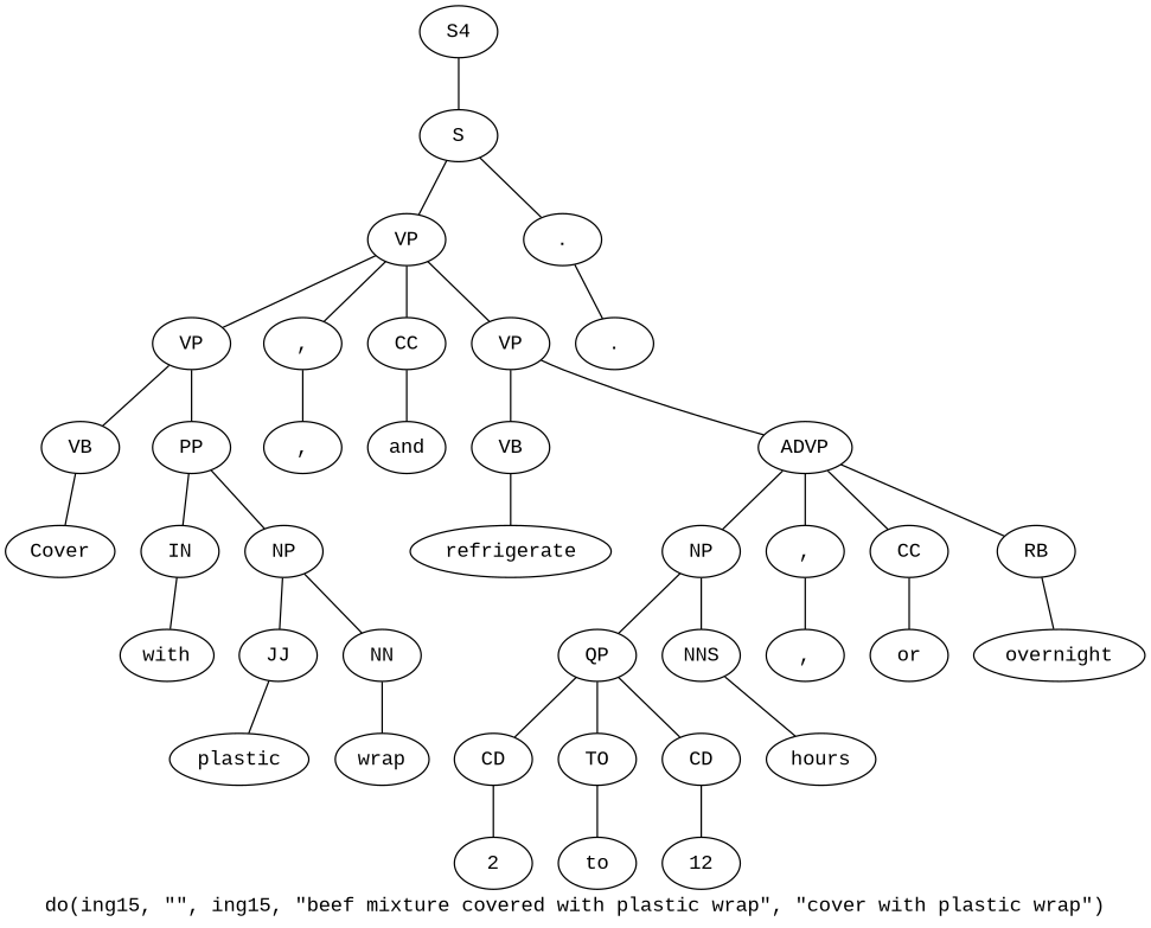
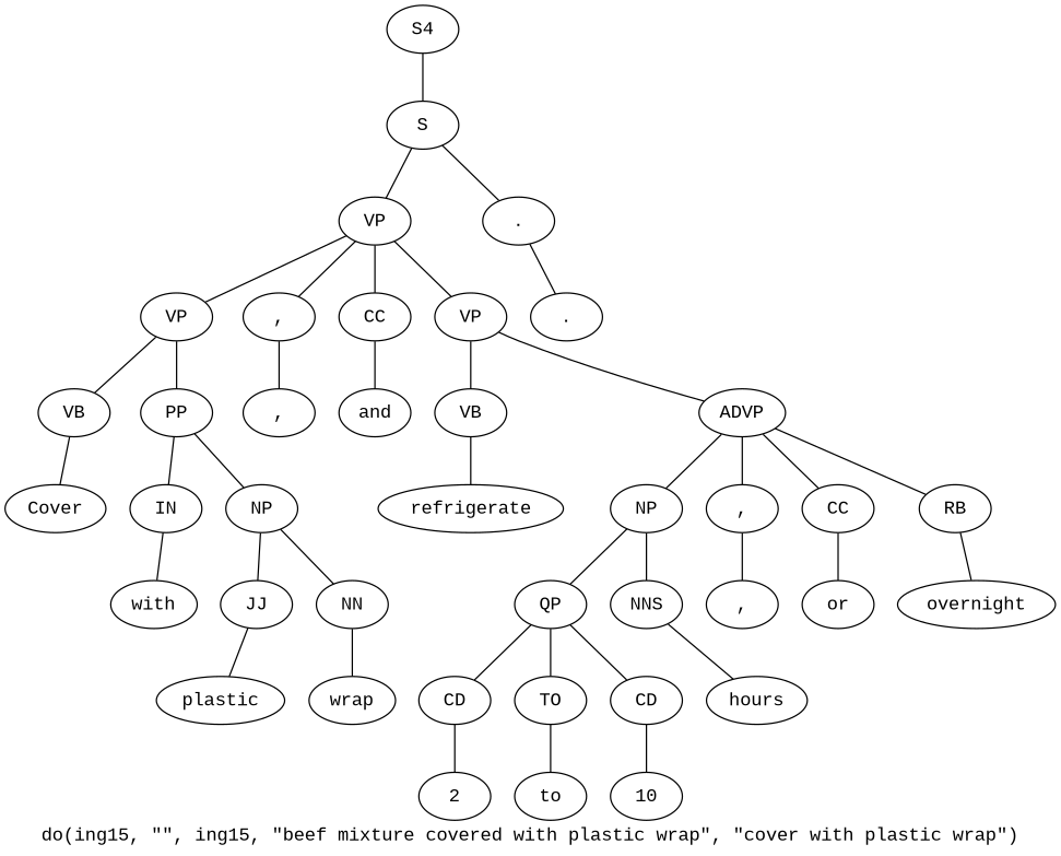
  graph {
    fontname="Liberation Mono"
    label="do(ing15, \"\", ing15, \"beef mixture covered with plastic wrap\", \"cover with plastic wrap\")"
    node [fontname="Liberation Mono"]
    edge [fontname="Liberation Mono"]
    n1 [label=S4]
    n2 [label=S]
    n3 [label=VP]
    n4 [label="."]
    n5 [label=VP]
    n6 [label=","]
    n7 [label=CC]
    n8 [label=VP]
    n9 [label="."]
    n10 [label=VB]
    n11 [label=PP]
    n12 [label=","]
    n13 [label=and]
    n14 [label=VB]
    n15 [label=ADVP]
    n16 [label=Cover]
    n17 [label=IN]
    n18 [label=NP]
    n19 [label=with]
    n20 [label=JJ]
    n21 [label=NN]
    n22 [label=plastic]
    n23 [label=wrap]
    n24 [label=refrigerate]
    n25 [label=NP]
    n26 [label=","]
    n27 [label=CC]
    n28 [label=RB]
    n29 [label=QP]
    n30 [label=NNS]
    n31 [label=","]
    n32 [label=or]
    n33 [label=overnight]
    n34 [label=CD]
    n35 [label=TO]
    n36 [label=CD]
    n37 [label=hours]
    n38 [label=2]
    n39 [label=to]
-   n40 [label=12]
+   n40 [label=10]
    n1 -- n2
    n2 -- n3
    n2 -- n4
    n3 -- n5
    n3 -- n6
    n3 -- n7
    n3 -- n8
    n4 -- n9
    n5 -- n10
    n5 -- n11
    n6 -- n12
    n7 -- n13
    n8 -- n14
    n8 -- n15
    n10 -- n16
    n11 -- n17
    n11 -- n18
    n14 -- n24
    n15 -- n25
    n15 -- n26
    n15 -- n27
    n15 -- n28
    n17 -- n19
    n18 -- n20
    n18 -- n21
    n20 -- n22
    n21 -- n23
    n25 -- n29
    n25 -- n30
    n26 -- n31
    n27 -- n32
    n28 -- n33
    n29 -- n34
    n29 -- n35
    n29 -- n36
    n30 -- n37
    n34 -- n38
    n35 -- n39
    n36 -- n40
  }
